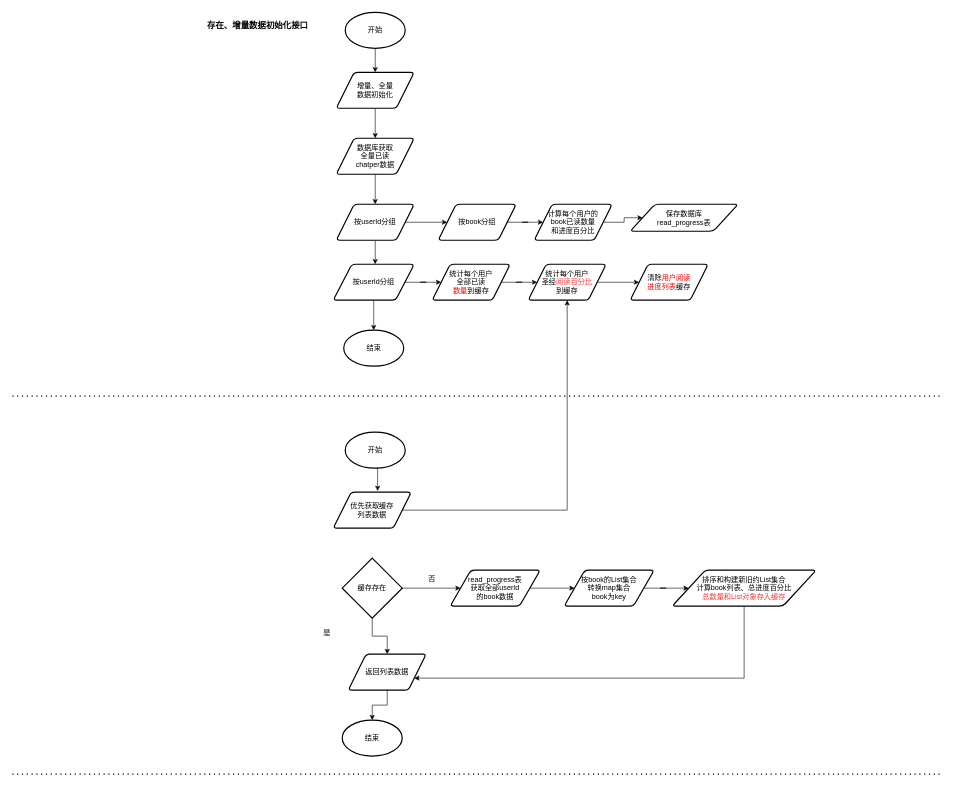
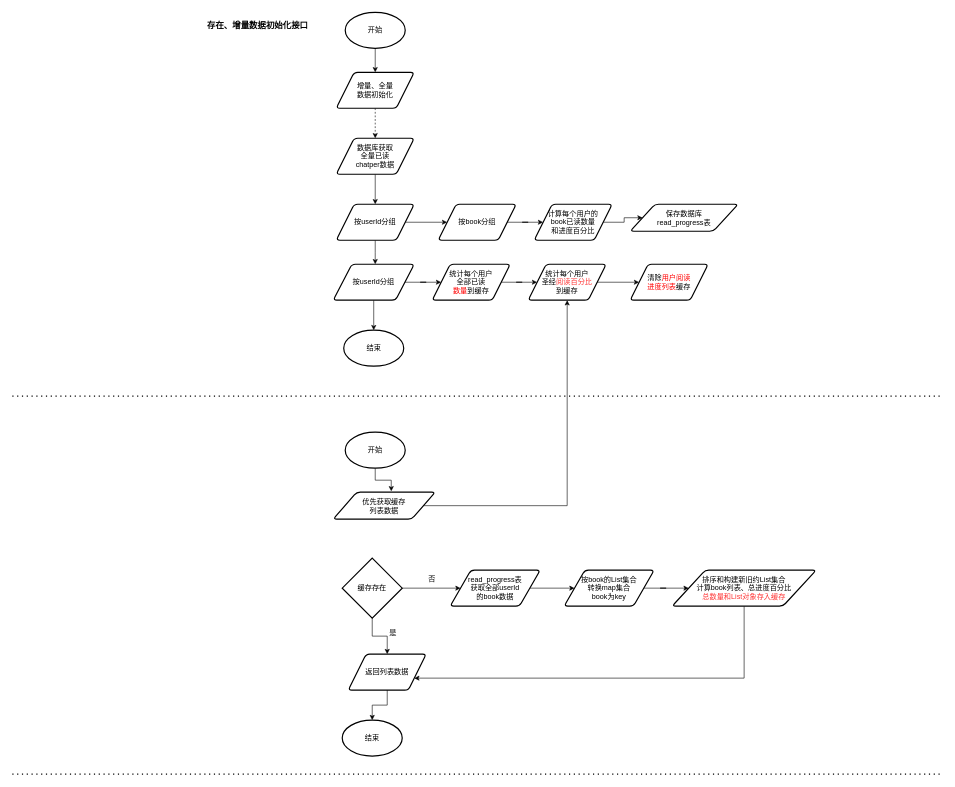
  <mxCell id="0" />
  <mxCell id="1" parent="0" />
  <mxCell id="2" style="edgeStyle=orthogonalEdgeStyle;rounded=0;orthogonalLoop=1;jettySize=auto;html=1;entryX=0.5;entryY=0;entryDx=0;entryDy=0;fontColor=#FF0000;" edge="1" parent="1" source="3" target="7"><mxGeometry relative="1" as="geometry" /></mxCell>
  <mxCell id="3" value="开始" style="strokeWidth=2;html=1;shape=mxgraph.flowchart.start_1;whiteSpace=wrap;" vertex="1" parent="1"><mxGeometry x="575" y="20" width="100" height="60" as="geometry" /></mxCell>
  <mxCell id="4" style="edgeStyle=orthogonalEdgeStyle;rounded=0;orthogonalLoop=1;jettySize=auto;html=1;entryX=0.5;entryY=0;entryDx=0;entryDy=0;fontColor=#FF0000;" edge="1" parent="1" source="5" target="20"><mxGeometry relative="1" as="geometry" /></mxCell>
  <mxCell id="5" value="数据库获取&lt;br&gt;全量已读&lt;br&gt;chatper数据" style="shape=parallelogram;html=1;strokeWidth=2;perimeter=parallelogramPerimeter;whiteSpace=wrap;rounded=1;arcSize=12;size=0.23;" vertex="1" parent="1"><mxGeometry x="560" y="230" width="130" height="60" as="geometry" /></mxCell>
- <mxCell id="6" style="edgeStyle=orthogonalEdgeStyle;rounded=0;orthogonalLoop=1;jettySize=auto;html=1;entryX=0.5;entryY=0;entryDx=0;entryDy=0;fontColor=#FF0000;" edge="1" parent="1" source="7" target="5"><mxGeometry relative="1" as="geometry" /></mxCell>
+ <mxCell id="6" style="edgeStyle=orthogonalEdgeStyle;rounded=0;orthogonalLoop=1;jettySize=auto;html=1;entryX=0.5;entryY=0;entryDx=0;entryDy=0;fontColor=#FF0000;dashed=1;" edge="1" parent="1" source="7" target="5"><mxGeometry relative="1" as="geometry" /></mxCell>
  <mxCell id="7" value="增量、全量&lt;br&gt;数据初始化" style="shape=parallelogram;html=1;strokeWidth=2;perimeter=parallelogramPerimeter;whiteSpace=wrap;rounded=1;arcSize=12;size=0.23;" vertex="1" parent="1"><mxGeometry x="560" y="120" width="130" height="60" as="geometry" /></mxCell>
  <mxCell id="8" value="" style="edgeStyle=orthogonalEdgeStyle;rounded=0;orthogonalLoop=1;jettySize=auto;html=1;fontColor=#FF0000;" edge="1" parent="1" source="9" target="22"><mxGeometry relative="1" as="geometry" /></mxCell>
  <mxCell id="9" value="统计每个用户&lt;br&gt;全部已读&lt;br&gt;&lt;font color=&quot;#ff0000&quot;&gt;数量&lt;/font&gt;到缓存" style="shape=parallelogram;html=1;strokeWidth=2;perimeter=parallelogramPerimeter;whiteSpace=wrap;rounded=1;arcSize=12;size=0.23;" vertex="1" parent="1"><mxGeometry x="720" y="440" width="130" height="60" as="geometry" /></mxCell>
  <mxCell id="10" style="edgeStyle=orthogonalEdgeStyle;rounded=0;orthogonalLoop=1;jettySize=auto;html=1;exitX=1;exitY=0.5;exitDx=0;exitDy=0;entryX=0;entryY=0.5;entryDx=0;entryDy=0;fontColor=#FF0000;" edge="1" parent="1" source="11" target="13"><mxGeometry relative="1" as="geometry" /></mxCell>
  <mxCell id="11" value="按book分组" style="shape=parallelogram;html=1;strokeWidth=2;perimeter=parallelogramPerimeter;whiteSpace=wrap;rounded=1;arcSize=12;size=0.23;" vertex="1" parent="1"><mxGeometry x="730" y="340" width="130" height="60" as="geometry" /></mxCell>
  <mxCell id="12" value="" style="edgeStyle=orthogonalEdgeStyle;rounded=0;orthogonalLoop=1;jettySize=auto;html=1;fontColor=#FF0000;" edge="1" parent="1" source="13" target="14"><mxGeometry relative="1" as="geometry" /></mxCell>
  <mxCell id="13" value="计算每个用户的&lt;br&gt;book已读数量&lt;br&gt;和进度百分比" style="shape=parallelogram;html=1;strokeWidth=2;perimeter=parallelogramPerimeter;whiteSpace=wrap;rounded=1;arcSize=12;size=0.23;" vertex="1" parent="1"><mxGeometry x="890" y="340" width="130" height="60" as="geometry" /></mxCell>
  <mxCell id="14" value="保存数据库&lt;br&gt;read_progress表" style="shape=parallelogram;html=1;strokeWidth=2;perimeter=parallelogramPerimeter;whiteSpace=wrap;rounded=1;arcSize=12;size=0.23;" vertex="1" parent="1"><mxGeometry x="1050" y="340" width="180" height="45" as="geometry" /></mxCell>
  <mxCell id="15" style="edgeStyle=orthogonalEdgeStyle;rounded=0;orthogonalLoop=1;jettySize=auto;html=1;fontColor=#FF0000;" edge="1" parent="1" source="17" target="9"><mxGeometry relative="1" as="geometry" /></mxCell>
  <mxCell id="16" value="" style="edgeStyle=orthogonalEdgeStyle;rounded=0;orthogonalLoop=1;jettySize=auto;html=1;fontColor=#FF0000;" edge="1" parent="1" source="17" target="24"><mxGeometry relative="1" as="geometry" /></mxCell>
  <mxCell id="17" value="按userId分组" style="shape=parallelogram;html=1;strokeWidth=2;perimeter=parallelogramPerimeter;whiteSpace=wrap;rounded=1;arcSize=12;size=0.23;" vertex="1" parent="1"><mxGeometry x="555" y="440" width="135" height="60" as="geometry" /></mxCell>
  <mxCell id="18" style="edgeStyle=orthogonalEdgeStyle;rounded=0;orthogonalLoop=1;jettySize=auto;html=1;fontColor=#FF0000;" edge="1" parent="1" source="20"><mxGeometry relative="1" as="geometry"><mxPoint x="625" y="440" as="targetPoint" /></mxGeometry></mxCell>
  <mxCell id="19" style="edgeStyle=orthogonalEdgeStyle;rounded=0;orthogonalLoop=1;jettySize=auto;html=1;exitX=1;exitY=0.5;exitDx=0;exitDy=0;fontColor=#FF0000;" edge="1" parent="1" source="20" target="11"><mxGeometry relative="1" as="geometry" /></mxCell>
  <mxCell id="20" value="按userId分组" style="shape=parallelogram;html=1;strokeWidth=2;perimeter=parallelogramPerimeter;whiteSpace=wrap;rounded=1;arcSize=12;size=0.23;" vertex="1" parent="1"><mxGeometry x="560" y="340" width="130" height="60" as="geometry" /></mxCell>
  <mxCell id="21" value="" style="edgeStyle=orthogonalEdgeStyle;rounded=0;orthogonalLoop=1;jettySize=auto;html=1;fontColor=#FF0000;" edge="1" parent="1" source="22" target="23"><mxGeometry relative="1" as="geometry" /></mxCell>
  <mxCell id="22" value="统计每个用户&lt;br&gt;圣经&lt;font color=&quot;#ff3333&quot;&gt;阅读百分比&lt;/font&gt;&lt;br&gt;到缓存" style="shape=parallelogram;html=1;strokeWidth=2;perimeter=parallelogramPerimeter;whiteSpace=wrap;rounded=1;arcSize=12;size=0.23;" vertex="1" parent="1"><mxGeometry x="880" y="440" width="130" height="60" as="geometry" /></mxCell>
  <mxCell id="23" value="清除&lt;font color=&quot;#ff0000&quot;&gt;用户阅读&lt;br&gt;进度列表&lt;/font&gt;缓存" style="shape=parallelogram;html=1;strokeWidth=2;perimeter=parallelogramPerimeter;whiteSpace=wrap;rounded=1;arcSize=12;size=0.23;" vertex="1" parent="1"><mxGeometry x="1050" y="440" width="130" height="60" as="geometry" /></mxCell>
  <mxCell id="24" value="结束" style="strokeWidth=2;html=1;shape=mxgraph.flowchart.start_1;whiteSpace=wrap;" vertex="1" parent="1"><mxGeometry x="572.5" y="550" width="100" height="60" as="geometry" /></mxCell>
  <mxCell id="25" style="edgeStyle=orthogonalEdgeStyle;rounded=0;orthogonalLoop=1;jettySize=auto;html=1;exitX=0.5;exitY=1;exitDx=0;exitDy=0;exitPerimeter=0;entryX=0.569;entryY=-0.033;entryDx=0;entryDy=0;entryPerimeter=0;fontColor=#FF3333;" edge="1" parent="1" source="26" target="28"><mxGeometry relative="1" as="geometry" /></mxCell>
  <mxCell id="26" value="开始" style="strokeWidth=2;html=1;shape=mxgraph.flowchart.start_1;whiteSpace=wrap;" vertex="1" parent="1"><mxGeometry x="575" y="720" width="100" height="60" as="geometry" /></mxCell>
  <mxCell id="27" value="" style="edgeStyle=orthogonalEdgeStyle;rounded=0;orthogonalLoop=1;jettySize=auto;html=1;fontColor=#FF3333;" edge="1" parent="1" source="28" target="22"><mxGeometry relative="1" as="geometry" /></mxCell>
- <mxCell id="28" value="优先获取缓存&lt;br&gt;列表数据" style="shape=parallelogram;html=1;strokeWidth=2;perimeter=parallelogramPerimeter;whiteSpace=wrap;rounded=1;arcSize=12;size=0.23;" vertex="1" parent="1"><mxGeometry x="555" y="820" width="130" height="60" as="geometry" /></mxCell>
+ <mxCell id="28" value="优先获取缓存&lt;br&gt;列表数据" style="shape=parallelogram;html=1;strokeWidth=2;perimeter=parallelogramPerimeter;whiteSpace=wrap;rounded=1;arcSize=12;size=0.23;" vertex="1" parent="1"><mxGeometry x="555" y="820" width="170" height="45" as="geometry" /></mxCell>
  <mxCell id="29" value="" style="edgeStyle=orthogonalEdgeStyle;rounded=0;orthogonalLoop=1;jettySize=auto;html=1;fontColor=#FF3333;" edge="1" parent="1" source="31" target="36"><mxGeometry relative="1" as="geometry" /></mxCell>
  <mxCell id="30" value="" style="edgeStyle=orthogonalEdgeStyle;rounded=0;orthogonalLoop=1;jettySize=auto;html=1;fontColor=#FF3333;" edge="1" parent="1" source="31" target="33"><mxGeometry relative="1" as="geometry" /></mxCell>
  <mxCell id="31" value="&lt;font color=&quot;#000000&quot;&gt;缓存存在&lt;/font&gt;" style="strokeWidth=2;html=1;shape=mxgraph.flowchart.decision;whiteSpace=wrap;fontColor=#FF0000;" vertex="1" parent="1"><mxGeometry x="570" y="930" width="100" height="100" as="geometry" /></mxCell>
  <mxCell id="32" value="" style="edgeStyle=orthogonalEdgeStyle;rounded=0;orthogonalLoop=1;jettySize=auto;html=1;fontColor=#FF3333;" edge="1" parent="1" source="33" target="34"><mxGeometry relative="1" as="geometry" /></mxCell>
  <mxCell id="33" value="返回列表数据" style="shape=parallelogram;html=1;strokeWidth=2;perimeter=parallelogramPerimeter;whiteSpace=wrap;rounded=1;arcSize=12;size=0.23;" vertex="1" parent="1"><mxGeometry x="580" y="1090" width="130" height="60" as="geometry" /></mxCell>
  <mxCell id="34" value="结束" style="strokeWidth=2;html=1;shape=mxgraph.flowchart.start_1;whiteSpace=wrap;" vertex="1" parent="1"><mxGeometry x="570" y="1200" width="100" height="60" as="geometry" /></mxCell>
  <mxCell id="35" value="" style="edgeStyle=orthogonalEdgeStyle;rounded=0;orthogonalLoop=1;jettySize=auto;html=1;fontColor=#FF3333;" edge="1" parent="1" source="36" target="38"><mxGeometry relative="1" as="geometry" /></mxCell>
  <mxCell id="36" value="read_progress表&lt;br&gt;获取全部userId&lt;br&gt;的book数据" style="shape=parallelogram;html=1;strokeWidth=2;perimeter=parallelogramPerimeter;whiteSpace=wrap;rounded=1;arcSize=12;size=0.23;" vertex="1" parent="1"><mxGeometry x="750" y="950" width="150" height="60" as="geometry" /></mxCell>
  <mxCell id="37" value="" style="edgeStyle=orthogonalEdgeStyle;rounded=0;orthogonalLoop=1;jettySize=auto;html=1;fontColor=#FF3333;" edge="1" parent="1" source="38" target="40"><mxGeometry relative="1" as="geometry" /></mxCell>
  <mxCell id="38" value="按book的List集合&lt;br&gt;转换map集合&lt;br&gt;book为key" style="shape=parallelogram;html=1;strokeWidth=2;perimeter=parallelogramPerimeter;whiteSpace=wrap;rounded=1;arcSize=12;size=0.23;" vertex="1" parent="1"><mxGeometry x="940" y="950" width="150" height="60" as="geometry" /></mxCell>
  <mxCell id="39" style="edgeStyle=orthogonalEdgeStyle;rounded=0;orthogonalLoop=1;jettySize=auto;html=1;fontColor=#000000;" edge="1" parent="1" source="40" target="33"><mxGeometry relative="1" as="geometry"><mxPoint x="720" y="1150" as="targetPoint" /><Array as="points"><mxPoint x="1240" y="1130" /></Array></mxGeometry></mxCell>
  <mxCell id="40" value="排序和构建新旧约List集合&lt;br&gt;计算book列表、总进度百分比&lt;br&gt;&lt;font color=&quot;#ff3333&quot;&gt;总数量和List对象存入缓存&lt;br&gt;&lt;/font&gt;" style="shape=parallelogram;html=1;strokeWidth=2;perimeter=parallelogramPerimeter;whiteSpace=wrap;rounded=1;arcSize=12;size=0.23;" vertex="1" parent="1"><mxGeometry x="1120" y="950" width="240" height="60" as="geometry" /></mxCell>
  <mxCell id="41" value="" style="endArrow=none;dashed=1;html=1;dashPattern=1 3;strokeWidth=2;rounded=0;fontColor=#000000;" edge="1" parent="1"><mxGeometry width="50" height="50" relative="1" as="geometry"><mxPoint x="20" y="660" as="sourcePoint" /><mxPoint x="1570" y="660" as="targetPoint" /></mxGeometry></mxCell>
- <mxCell id="42" value="&lt;font color=&quot;#000000&quot;&gt;是&lt;/font&gt;" style="text;html=1;strokeColor=none;fillColor=none;align=center;verticalAlign=middle;whiteSpace=wrap;rounded=0;fontColor=#FF3333;" vertex="1" parent="1"><mxGeometry x="515" y="1040" width="60" height="30" as="geometry" /></mxCell>
+ <mxCell id="42" value="&lt;font color=&quot;#000000&quot;&gt;是&lt;/font&gt;" style="text;html=1;strokeColor=none;fillColor=none;align=center;verticalAlign=middle;whiteSpace=wrap;rounded=0;fontColor=#FF3333;" vertex="1" parent="1"><mxGeometry x="625" y="1040" width="60" height="30" as="geometry" /></mxCell>
  <mxCell id="43" value="&lt;font color=&quot;#000000&quot;&gt;否&lt;/font&gt;" style="text;html=1;strokeColor=none;fillColor=none;align=center;verticalAlign=middle;whiteSpace=wrap;rounded=0;fontColor=#FF3333;" vertex="1" parent="1"><mxGeometry x="690" y="950" width="60" height="30" as="geometry" /></mxCell>
  <mxCell id="44" value="" style="endArrow=none;dashed=1;html=1;dashPattern=1 3;strokeWidth=2;rounded=0;fontColor=#000000;" edge="1" parent="1"><mxGeometry width="50" height="50" relative="1" as="geometry"><mxPoint x="20" y="1290" as="sourcePoint" /><mxPoint x="1570" y="1290" as="targetPoint" /></mxGeometry></mxCell>
  <mxCell id="45" value="&lt;h3&gt;存在、增量数据初始化接口&lt;/h3&gt;" style="text;html=1;strokeColor=none;fillColor=none;spacing=5;spacingTop=-20;whiteSpace=wrap;overflow=hidden;rounded=0;fontColor=#000000;" vertex="1" parent="1"><mxGeometry x="340" y="30" width="190" height="30" as="geometry" /></mxCell>
